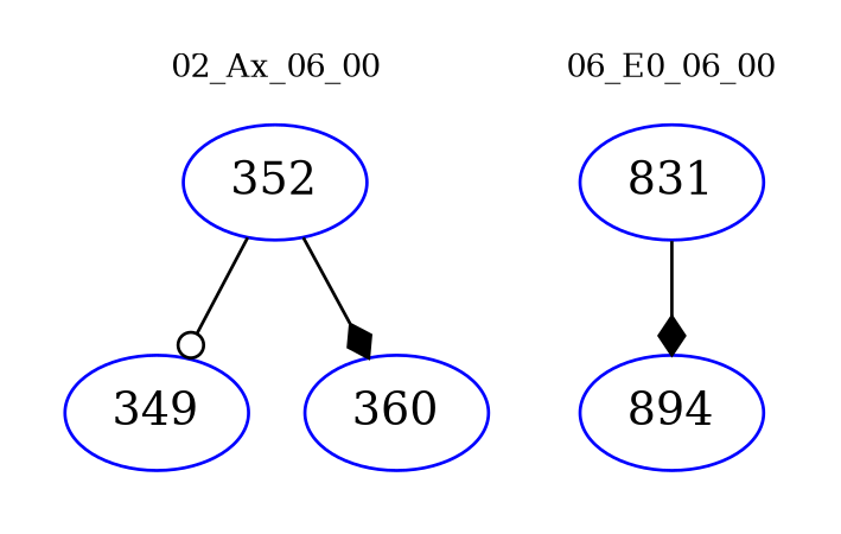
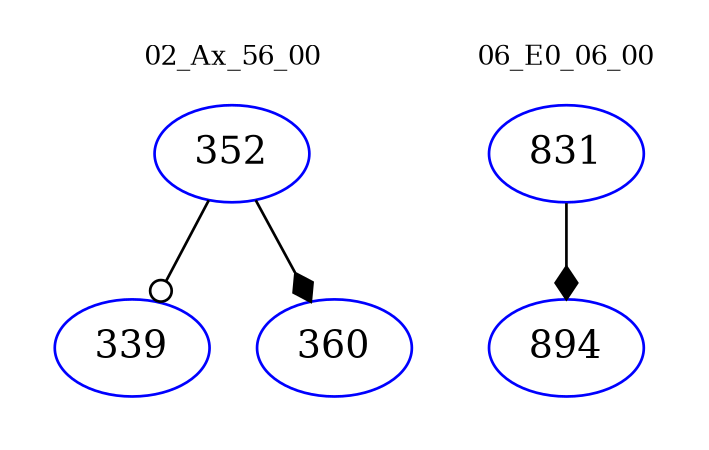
  digraph {
    node [color=blue]
    edge [arrowhead=diamond color=black]
    n1 [label=352]
-   n2 [label=349]
+   n2 [label=339]
    n3 [label=360]
    n4 [label=831]
    n5 [label=894]
    subgraph cluster_1 {
      color=white
      fontsize=10
-     label="02_Ax_06_00"
+     label="02_Ax_56_00"
      n1
      n2
      n3
    }
    subgraph cluster_2 {
      color=white
      fontsize=10
      label="06_E0_06_00"
      n4
      n5
    }
    n1 -> n2 [arrowhead=odot]
    n1 -> n3
    n4 -> n5
  }
